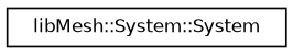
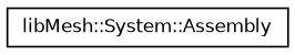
  digraph {
    rankdir=TB
-   n1 [color=black fillcolor=white fontname=Helvetica fontsize=10 height=0.2 label="libMesh::System::System" shape=record style=filled width=0.4]
+   n1 [color=black fillcolor=white fontname=Helvetica fontsize=10 height=0.2 label="libMesh::System::Assembly" shape=record style=filled width=0.4]
  }
